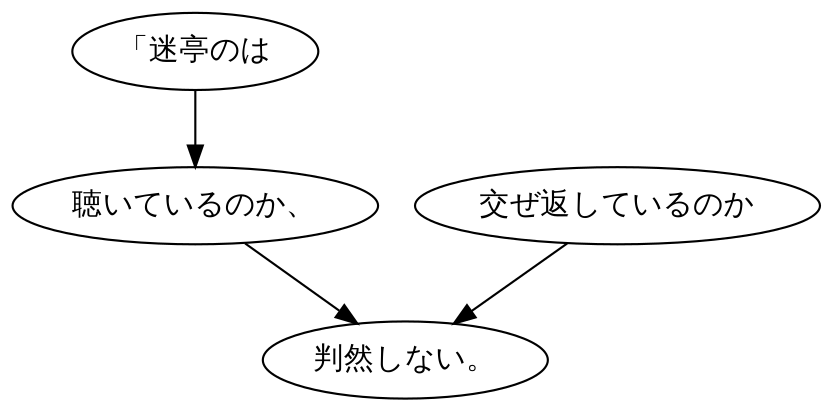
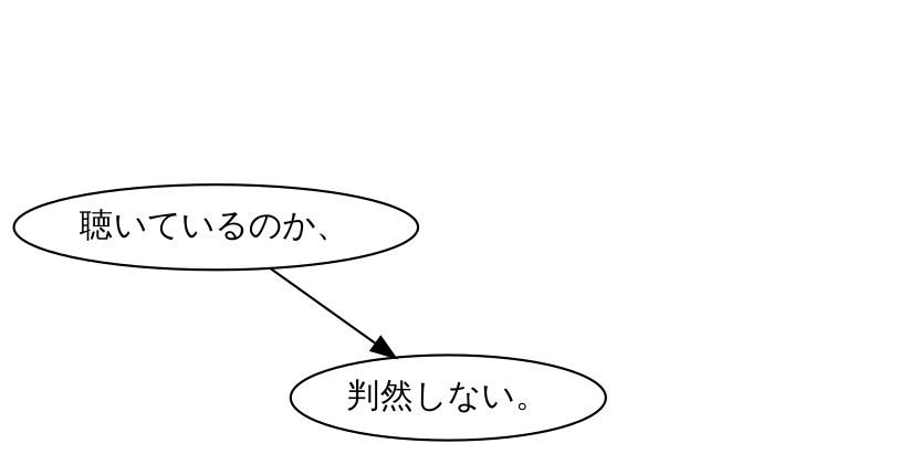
  digraph {
-   n1 [label="「迷亭のは"]
    n2 [label="聴いているのか、"]
    n3 [label="判然しない。"]
-   n4 [label="交ぜ返しているのか"]
-   n1 -> n2
    n2 -> n3
-   n4 -> n3
  }
